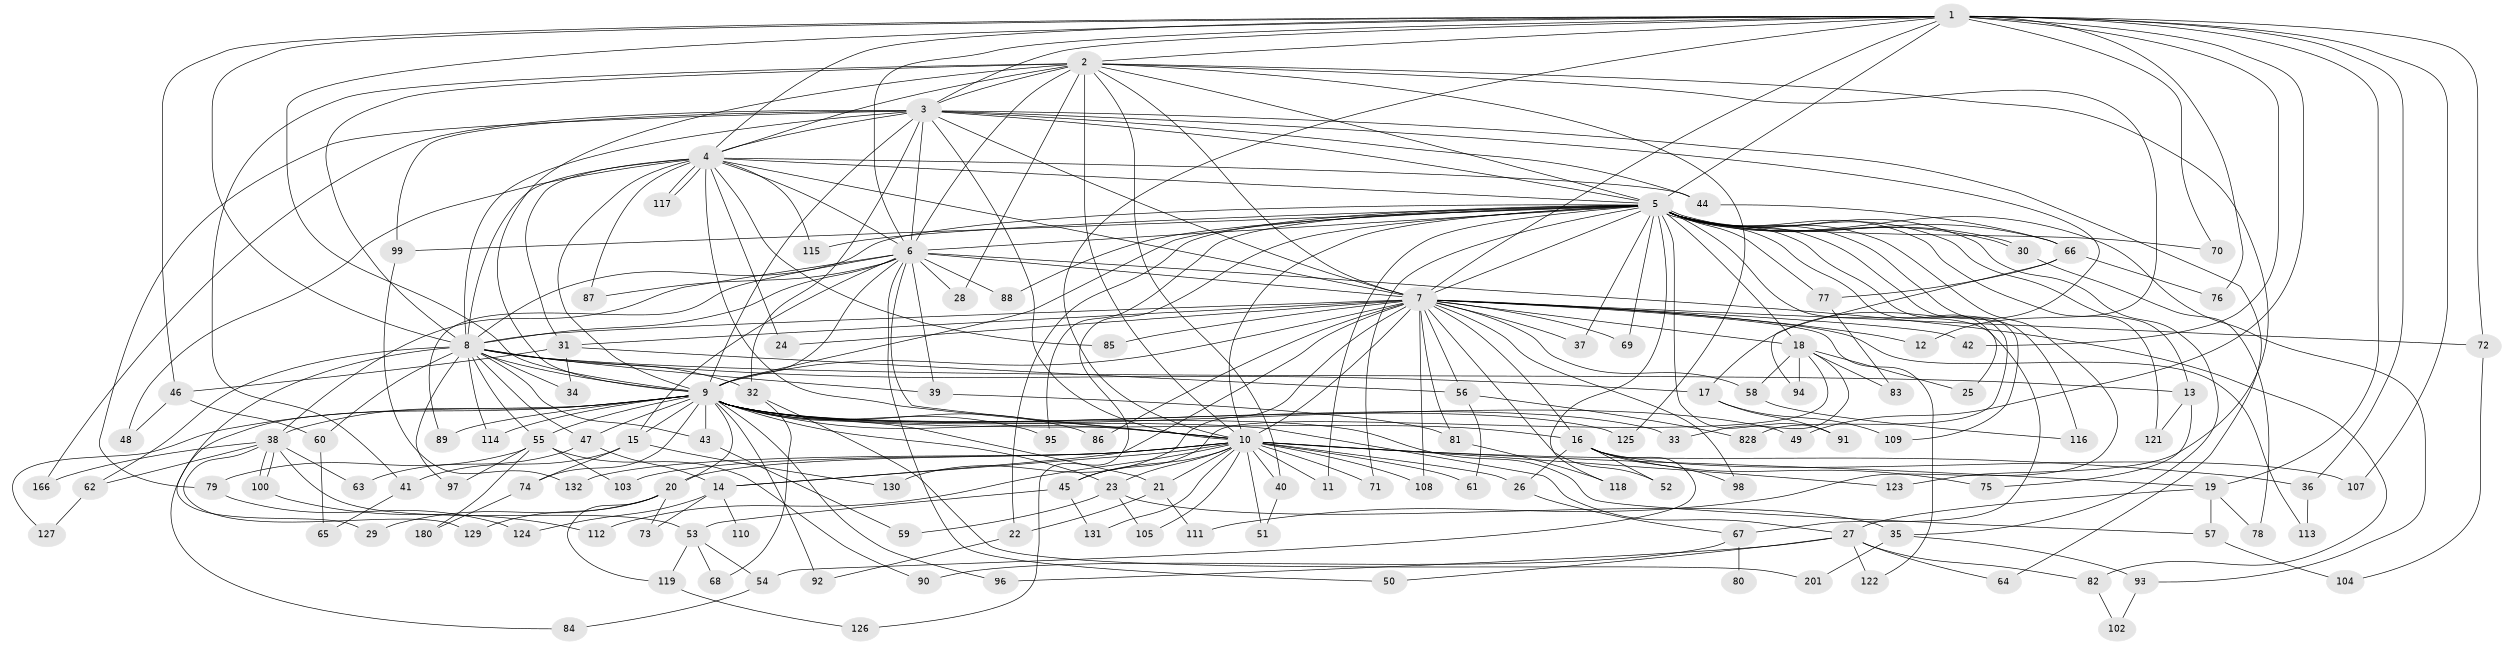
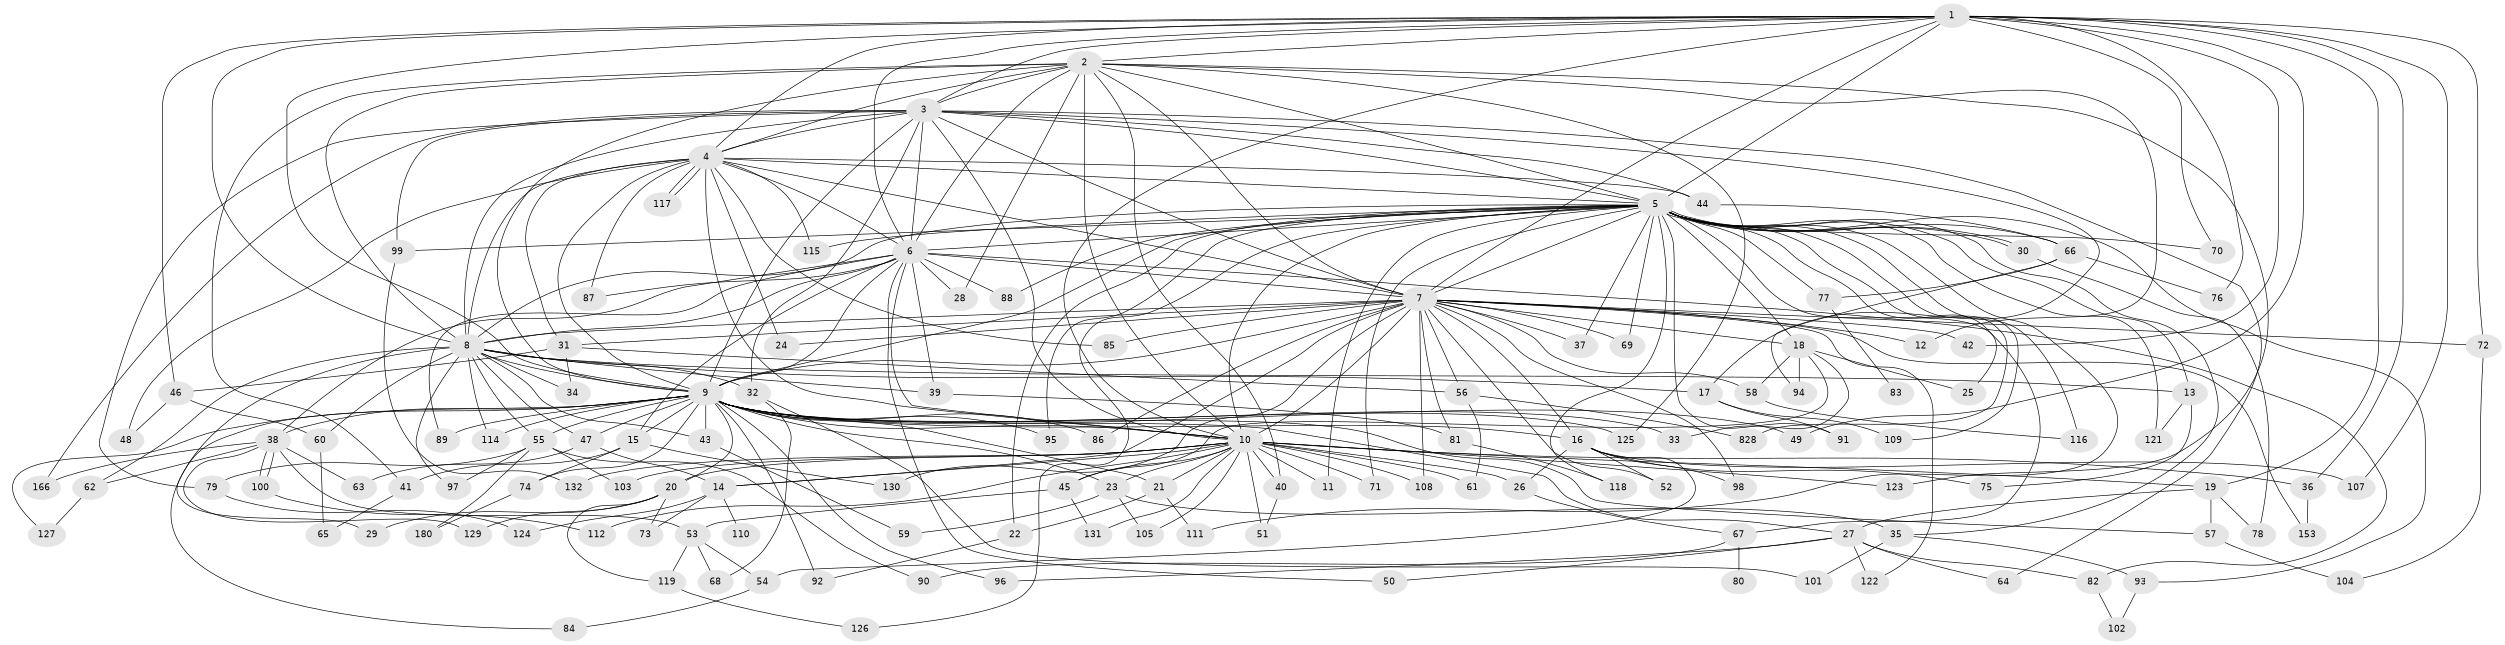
  graph {
    fontname="DejaVu Sans"
    node [color=gray90 fontname="DejaVu Sans" style=filled]
    edge [fontname="DejaVu Sans"]
    1
    2
    3
    4
    5
    6
    7
    8
    9
    10
    19
    36
    42
    46
    49
    70
    72
    76
    107
    12
    28
    40
    41
    123
    125
    17
    32
    44
    64
    79
    99
    n32 [label=166]
    24
    31
    48
    85
    87
    115
    117
    11
    13
    18
    22
    25
    30
    35
    37
    66
    67
    69
    71
    77
    88
    91
    93
    95
    109
    111
    116
    118
    121
    126
    n63 [label=828]
    15
    38
    39
    50
    82
    89
    14
    16
    52
    56
    58
    81
    86
    98
    108
-   113
+   113 [label=153]
    122
    130
    29
    34
    43
    47
    55
    60
    62
    97
    114
    20
    21
    23
    27
    33
    57
    74
    84
    92
    96
    127
    26
    45
    51
    61
    103
    105
    112
    131
    132
    78
    104
    65
    68
-   101 [label=201]
+   101
    124
    75
    83
    94
    80
    90
    102
    129
    53
    63
    100
    73
    110
    54
    59
    n131 [label=180]
    119
    1 -- 2
    1 -- 3
    1 -- 4
    1 -- 5
    1 -- 6
    1 -- 7
    1 -- 8
    1 -- 9
    1 -- 10
    1 -- 19
    1 -- 36
    1 -- 42
    1 -- 46
    1 -- 49
    1 -- 70
    1 -- 72
    1 -- 76
    1 -- 107
    2 -- 3
    2 -- 4
    2 -- 5
    2 -- 6
    2 -- 7
    2 -- 8
    2 -- 9
    2 -- 10
    2 -- 12
    2 -- 28
    2 -- 40
    2 -- 41
    2 -- 123
    2 -- 125
    3 -- 4
    3 -- 5
    3 -- 6
    3 -- 7
    3 -- 8
    3 -- 9
    3 -- 10
    3 -- 17
    3 -- 32
    3 -- 44
    3 -- 64
    3 -- 79
    3 -- 99
    3 -- n32
    4 -- 5
    4 -- 6
    4 -- 7
    4 -- 8
    4 -- 9
    4 -- 10
    4 -- 44
    4 -- 24
    4 -- 31
    4 -- 48
    4 -- 85
    4 -- 87
    4 -- 115
    4 -- 117
    4 -- 117
    5 -- 6
    5 -- 7
    5 -- 8
    5 -- 9
    5 -- 10
    5 -- 70
    5 -- 99
    5 -- 115
    5 -- 11
    5 -- 13
    5 -- 18
    5 -- 22
    5 -- 25
    5 -- 30
    5 -- 30
    5 -- 35
    5 -- 37
    5 -- 66
    5 -- 67
    5 -- 69
    5 -- 71
    5 -- 77
    5 -- 88
    5 -- 91
    5 -- 93
    5 -- 95
    5 -- 109
    5 -- 111
    5 -- 116
    5 -- 118
    5 -- 121
    5 -- 126
    5 -- n63
    6 -- 7
    6 -- 8
    6 -- 9
    6 -- 10
    6 -- 28
    6 -- 87
    6 -- 88
    6 -- 15
    6 -- 38
    6 -- 39
    6 -- 50
    6 -- 82
    6 -- 89
    7 -- 8
    7 -- 9
    7 -- 10
    7 -- 42
    7 -- 72
    7 -- 12
    7 -- 24
    7 -- 31
    7 -- 85
    7 -- 18
    7 -- 37
    7 -- 69
    7 -- 14
    7 -- 16
    7 -- 52
    7 -- 56
    7 -- 58
    7 -- 81
    7 -- 86
    7 -- 98
    7 -- 108
    7 -- 113
    7 -- 122
    7 -- 130
    8 -- 9
    8 -- 17
    8 -- 32
    8 -- 13
    8 -- 39
    8 -- 29
    8 -- 34
    8 -- 43
    8 -- 47
    8 -- 55
    8 -- 60
    8 -- 62
    8 -- 97
    8 -- 114
    9 -- 10
    9 -- 49
    9 -- 125
    9 -- 95
    9 -- 15
    9 -- 38
    9 -- 89
    9 -- 16
    9 -- 86
    9 -- 43
    9 -- 47
    9 -- 55
    9 -- 114
    9 -- 20
    9 -- 21
    9 -- 23
    9 -- 27
    9 -- 33
    9 -- 57
    9 -- 74
    9 -- 84
    9 -- 92
    9 -- 96
    9 -- 127
    10 -- 19
    10 -- 36
    10 -- 40
    10 -- 123
    10 -- 11
    10 -- 71
    10 -- 14
    10 -- 108
    10 -- 20
    10 -- 21
    10 -- 23
    10 -- 26
    10 -- 45
    10 -- 51
    10 -- 61
    10 -- 103
    10 -- 105
    10 -- 112
    10 -- 131
    10 -- 132
    19 -- 27
    19 -- 57
    19 -- 78
    36 -- 113
    46 -- 48
    46 -- 60
    72 -- 104
    40 -- 51
    41 -- 65
    17 -- 91
    17 -- 109
    32 -- 68
    32 -- 101
    44 -- 66
    79 -- 124
    99 -- 132
    31 -- 46
    31 -- 56
    31 -- 34
    13 -- 121
    13 -- 75
    18 -- 25
    18 -- 58
    18 -- 33
    18 -- 45
-   18 -- 83
    18 -- 94
    22 -- 92
    30 -- 78
    35 -- 93
    35 -- 101
    66 -- 76
    66 -- 77
    66 -- 94
    67 -- 80
    67 -- 90
    77 -- 83
    93 -- 102
    15 -- 41
    15 -- 130
    15 -- 74
    38 -- n32
    38 -- 62
    38 -- 129
    38 -- 53
    38 -- 63
    38 -- 100
    38 -- 100
    39 -- 81
    82 -- 102
    14 -- 124
    14 -- 73
    14 -- 110
    16 -- 107
    16 -- 52
    16 -- 98
    16 -- 26
    16 -- 75
    16 -- 54
    56 -- n63
    56 -- 61
    58 -- 116
    81 -- 118
    43 -- 59
    47 -- 14
    47 -- 63
    55 -- 79
    55 -- 97
    55 -- 103
    55 -- 90
    55 -- n131
    60 -- 65
    62 -- 127
    20 -- 29
    20 -- 129
    20 -- 73
    20 -- 119
    21 -- 22
    21 -- 111
    23 -- 35
    23 -- 105
    23 -- 59
    27 -- 64
    27 -- 50
    27 -- 82
    27 -- 122
    27 -- 96
    57 -- 104
    74 -- n131
    26 -- 67
    45 -- 131
    45 -- 53
    53 -- 68
    53 -- 54
    53 -- 119
    100 -- 112
    54 -- 84
    119 -- 126
  }
